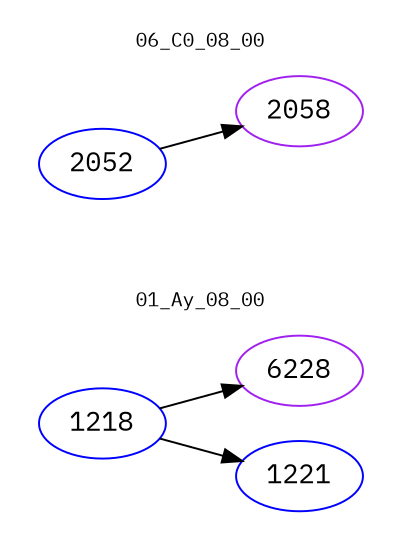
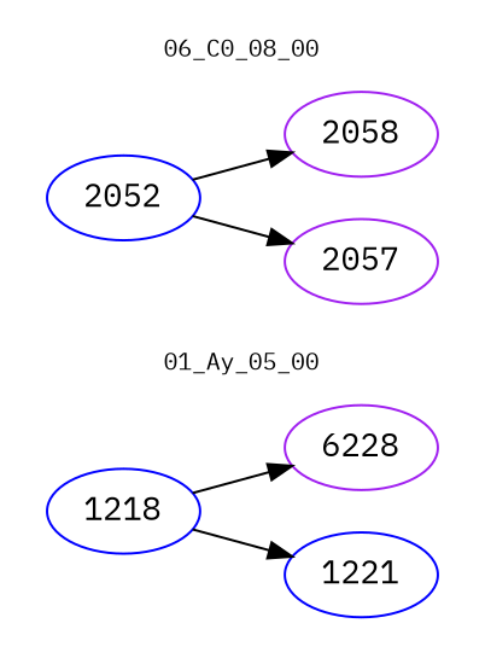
  digraph {
    fontname="IBM Plex Mono"
    rankdir=LR
    node [color=blue fontname="IBM Plex Mono"]
    edge [color=black fontname="IBM Plex Mono"]
    n1 [label=1218]
    n2 [label=1221]
    n3 [color=purple label=6228]
    n4 [label=2052]
+   n5 [color=purple label=2057]
    n6 [color=purple label=2058]
    subgraph cluster_1 {
      color=white
      fontsize=10
-     label="01_Ay_08_00"
+     label="01_Ay_05_00"
      n1
      n2
      n3
    }
    subgraph cluster_2 {
      color=white
      fontsize=10
      label="06_C0_08_00"
      n4
+     n5
      n6
    }
    n1 -> n2
    n1 -> n3
+   n4 -> n5
    n4 -> n6
  }
